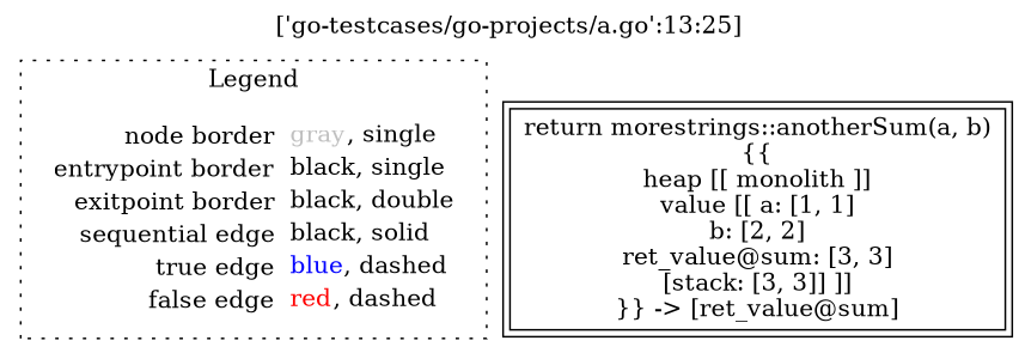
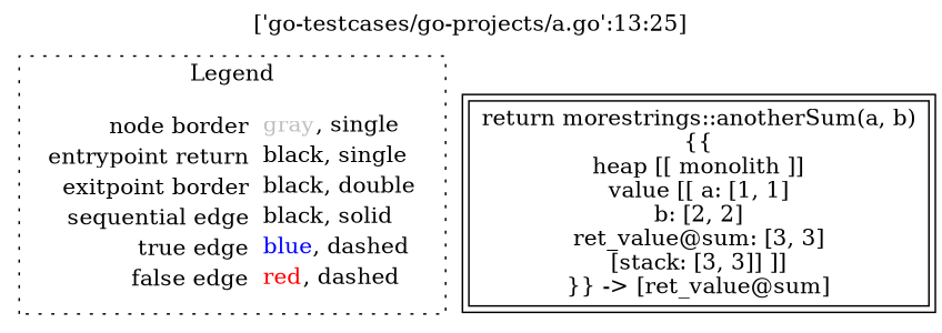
  digraph {
    label="['go-testcases/go-projects/a.go':13:25]"
    labelloc=t
-   n1 [label=<<table border="0" cellpadding="2" cellspacing="0" cellborder="0"><tr><td align="right">node border&nbsp;</td><td align="left"><font color="gray">gray</font>, single</td></tr><tr><td align="right">entrypoint border&nbsp;</td><td align="left"><font color="black">black</font>, single</td></tr><tr><td align="right">exitpoint border&nbsp;</td><td align="left"><font color="black">black</font>, double</td></tr><tr><td align="right">sequential edge&nbsp;</td><td align="left"><font color="black">black</font>, solid</td></tr><tr><td align="right">true edge&nbsp;</td><td align="left"><font color="blue">blue</font>, dashed</td></tr><tr><td align="right">false edge&nbsp;</td><td align="left"><font color="red">red</font>, dashed</td></tr></table>> shape=plaintext]
+   n1 [label=<<table border="0" cellpadding="2" cellspacing="0" cellborder="0"><tr><td align="right">node border&nbsp;</td><td align="left"><font color="gray">gray</font>, single</td></tr><tr><td align="right">entrypoint return&nbsp;</td><td align="left"><font color="black">black</font>, single</td></tr><tr><td align="right">exitpoint border&nbsp;</td><td align="left"><font color="black">black</font>, double</td></tr><tr><td align="right">sequential edge&nbsp;</td><td align="left"><font color="black">black</font>, solid</td></tr><tr><td align="right">true edge&nbsp;</td><td align="left"><font color="blue">blue</font>, dashed</td></tr><tr><td align="right">false edge&nbsp;</td><td align="left"><font color="red">red</font>, dashed</td></tr></table>> shape=plaintext]
    n2 [color=black label=<return morestrings::anotherSum(a, b)<BR/>{{<BR/>heap [[ monolith ]]<BR/>value [[ a: [1, 1]<BR/>b: [2, 2]<BR/>ret_value@sum: [3, 3]<BR/>[stack: [3, 3]] ]]<BR/>}} -&gt; [ret_value@sum]> peripheries=2 shape=rect]
    subgraph cluster_1 {
      label=Legend
      style=dotted
      n1
    }
  }
